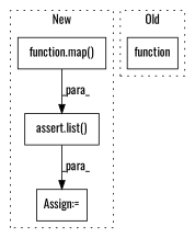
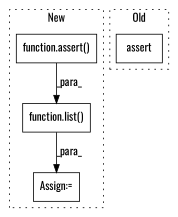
  digraph {
    fontname=Oswald
    node [a=75 shape=box fontname=Oswald]
    edge [fontname=Oswald]
-   n1 [l="4,1" label="function.map()" s="4054,4091"]
+   n1 [l="4,1" label="function.assert()" s="4054,4091"]
    n2 [a=68 l=3 label="Assign:=" s=4046]
-   n3 [l="5,1" label="assert.list()" s="4049,4092"]
-   n4 [a=65 l=7 label=function s=2152]
+   n3 [l="5,1" label="function.list()" s="4049,4092"]
+   n4 [a=65 l=7 label=assert s=2152]
    subgraph cluster_1 {
      label=New
      style=dotted
      n1
      n2
      n3
    }
    subgraph cluster_2 {
      label=Old
      style=dotted
      n4
    }
    n1 -> n3 [label=_para_]
    n3 -> n2 [label=_para_]
  }
